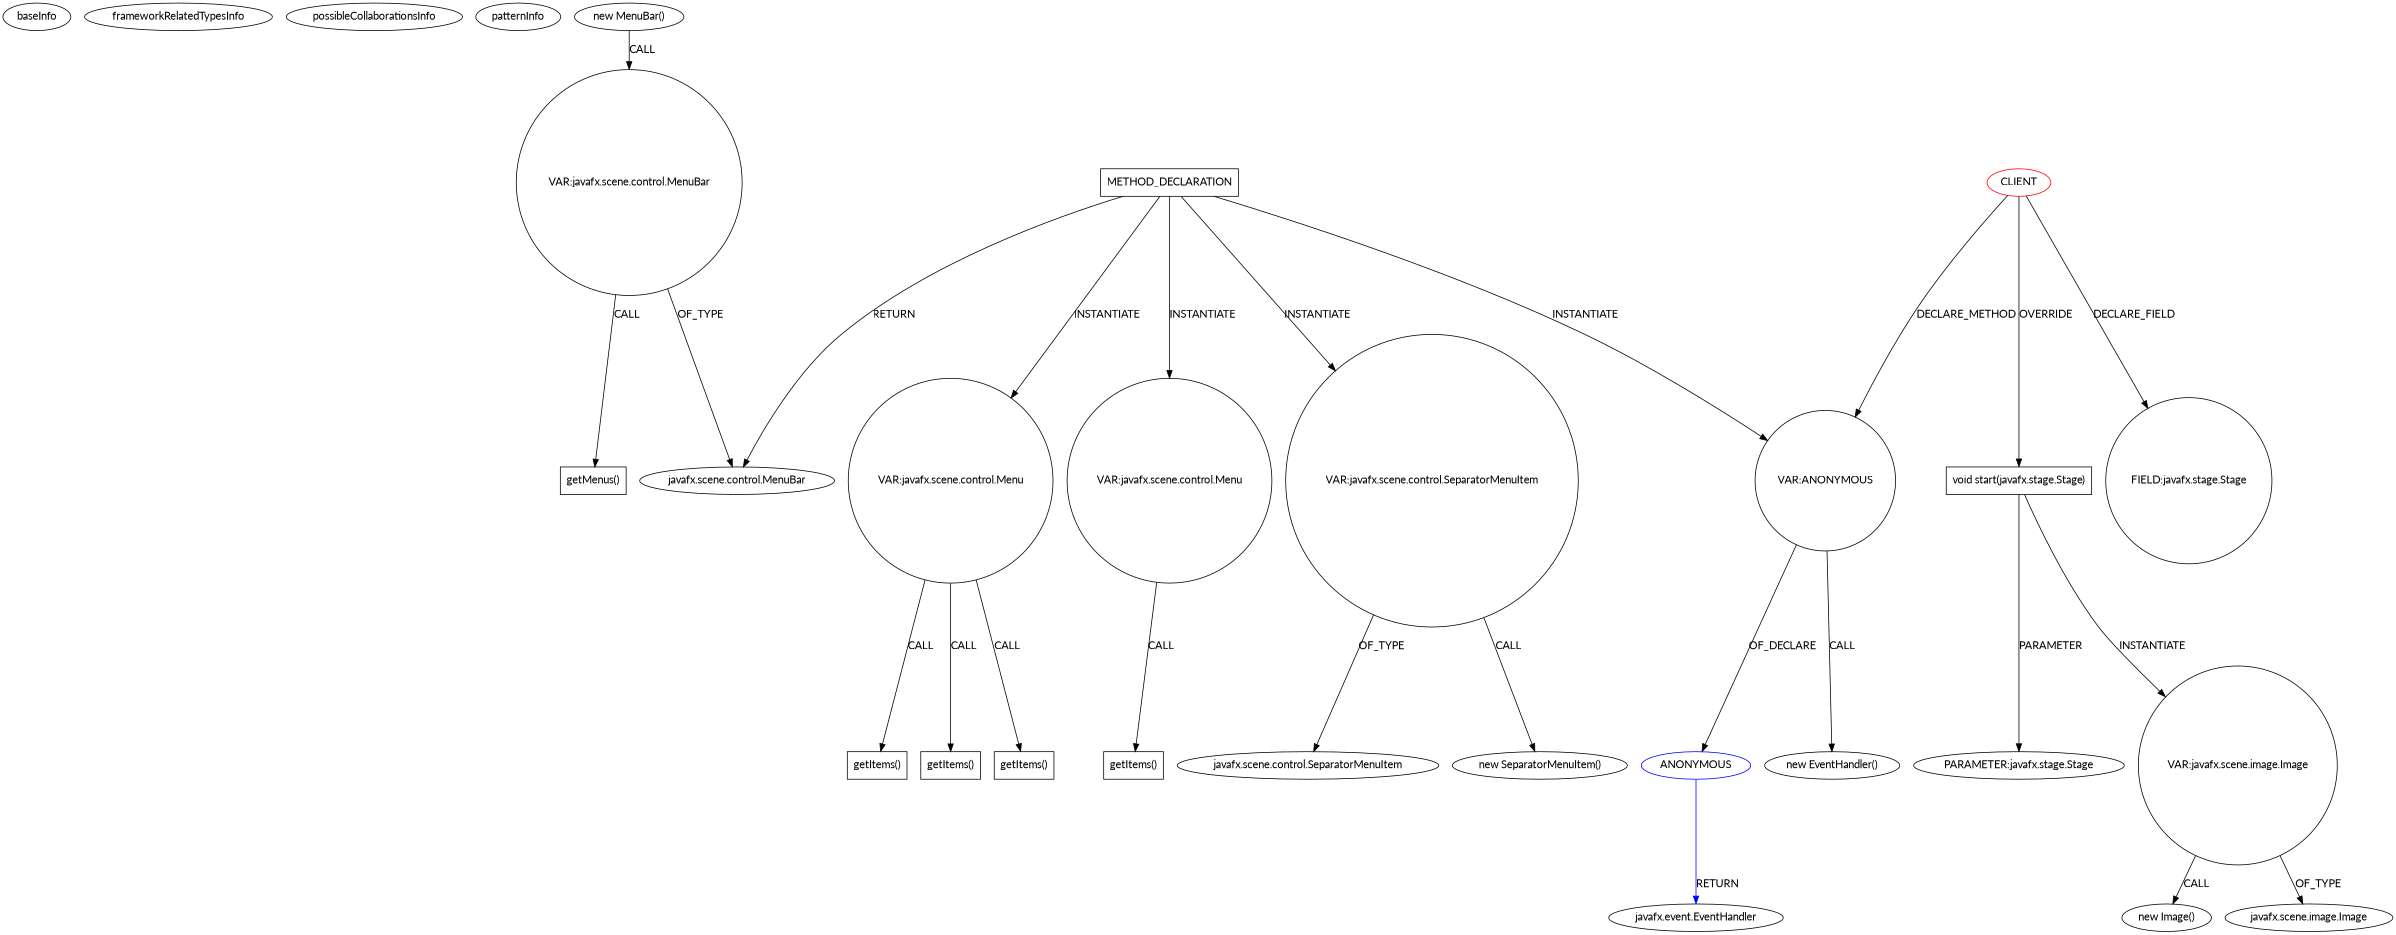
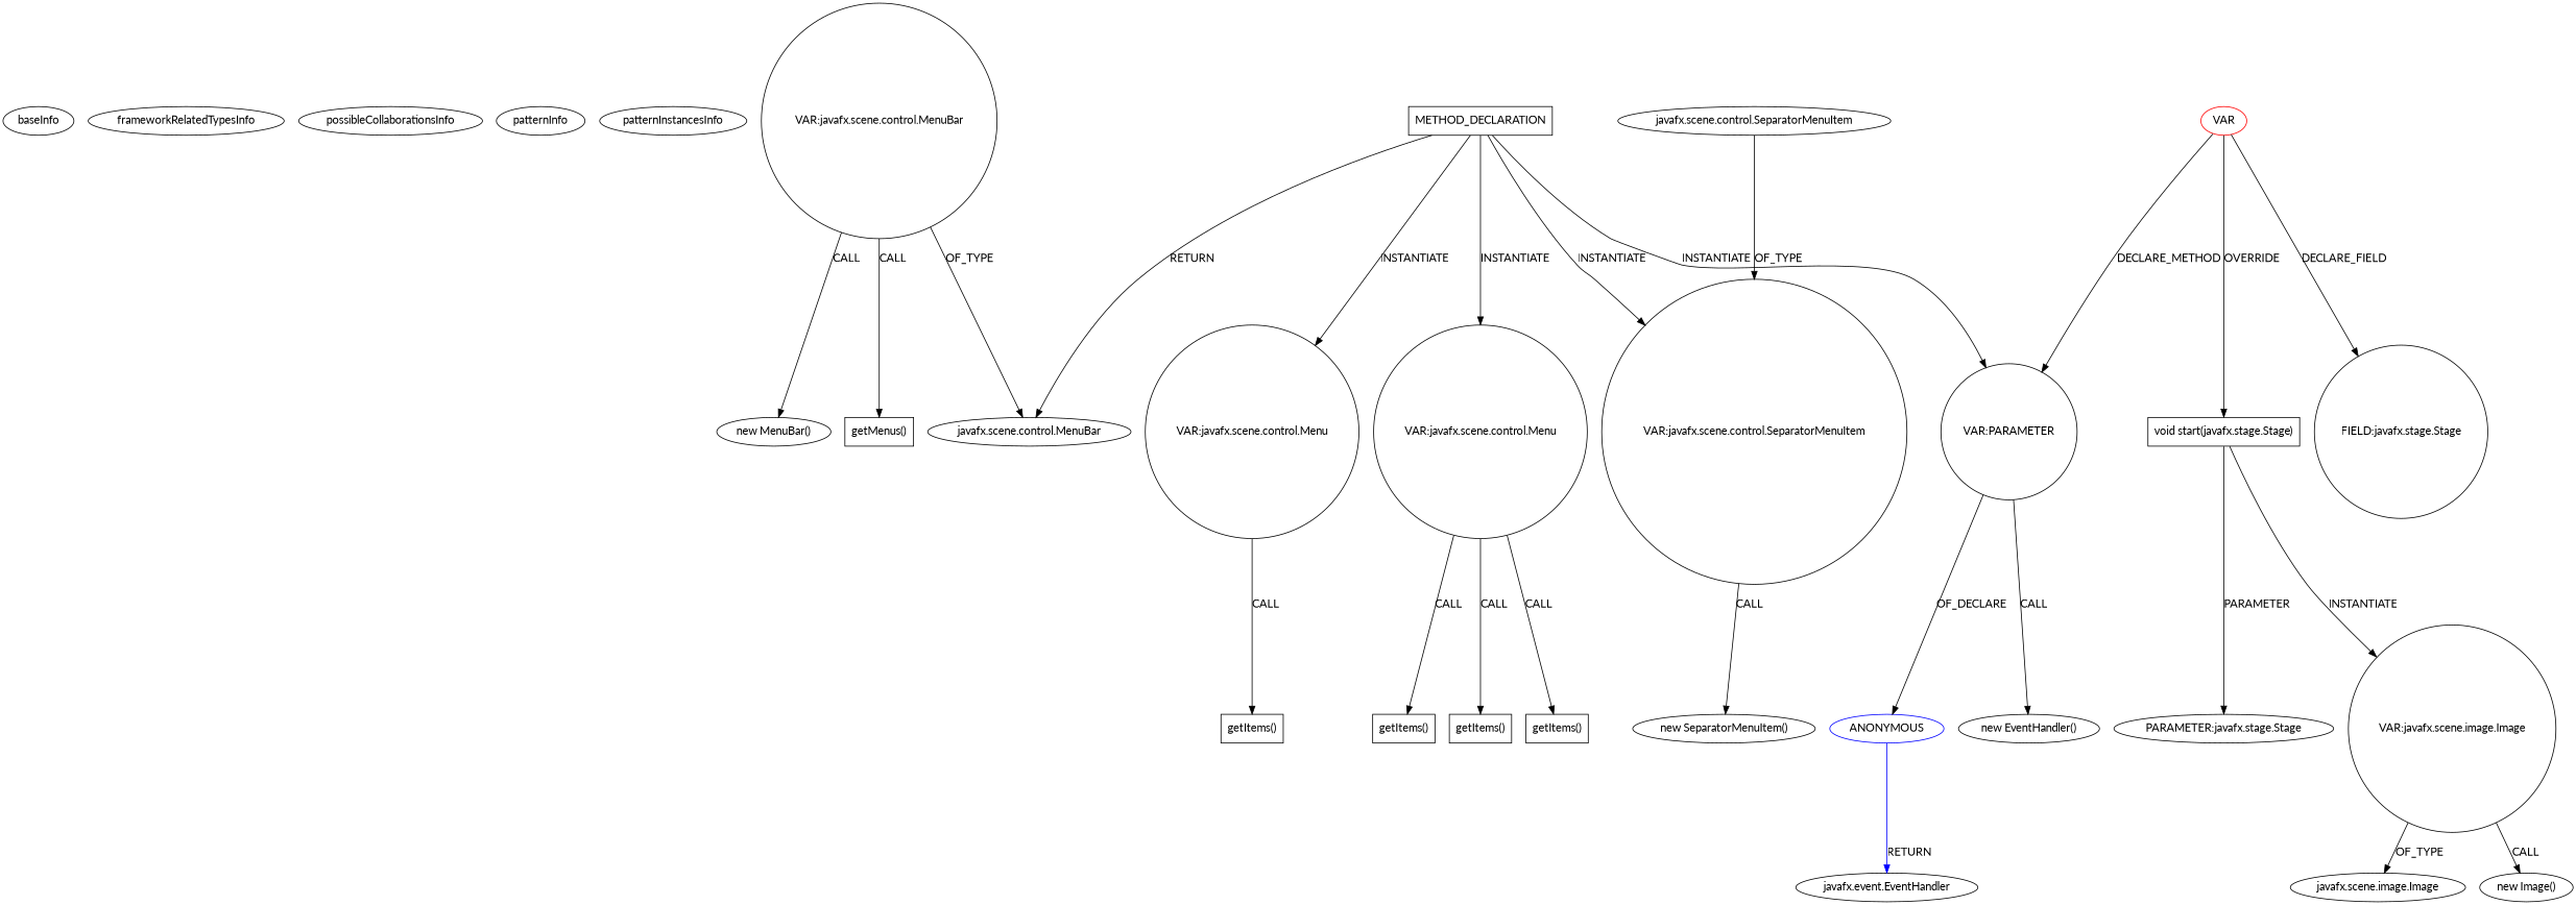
  digraph {
    fontname=Lato
    node [fontname=Lato isFrameworkType=false vertexType=VARIABLE_EXPRESION]
    edge [fontname=Lato]
    baseInfo [category=pattern graphId=4176 isAnonymous=false possibleRelation=false isFrameworkType="" vertexType=""]
    frameworkRelatedTypesInfo [isFrameworkType="" vertexType=""]
    possibleCollaborationsInfo [isFrameworkType="" vertexType=""]
    patternInfo [frequency=2.0 patternRootClient=0 isFrameworkType="" vertexType=""]
+   patternInstancesInfo [0="pedrodonte-genjeefx~/pedrodonte-genjeefx/genjeefx-master/GenJeeFx/src/main/java/generar/AplicacionPrincipal.java~AplicacionPrincipal~3838" 1="Zulukas-IJA~/Zulukas-IJA/IJA-master/src/InsightJournalApplication/GUI.java~GUI~1631" isFrameworkType="" vertexType=""]
    n6 [label="javafx.scene.control.SeparatorMenuItem" vertexType=FRAMEWORK_CLASS_TYPE]
    n7 [label="VAR:javafx.scene.control.SeparatorMenuItem" shape=circle]
    n8 [label="new SeparatorMenuItem()" vertexType=CONSTRUCTOR_CALL]
    n9 [label=METHOD_DECLARATION shape=box vertexType=CLIENT_METHOD_DECLARATION]
    n10 [label="javafx.scene.control.MenuBar" vertexType=FRAMEWORK_CLASS_TYPE]
-   n11 [label="VAR:ANONYMOUS" shape=circle]
+   n11 [label="VAR:PARAMETER" shape=circle]
    n12 [label="VAR:javafx.scene.control.Menu" shape=circle]
    n13 [label="VAR:javafx.scene.control.Menu" shape=circle]
    n14 [label="VAR:javafx.scene.control.MenuBar" shape=circle]
    n15 [label="getMenus()" shape=box vertexType=INSIDE_CALL]
    n16 [label="new MenuBar()" vertexType=CONSTRUCTOR_CALL]
    n17 [color=blue label=ANONYMOUS vertexType=REFERENCE_ANONYMOUS_DECLARATION]
    n18 [label="new EventHandler()" vertexType=CONSTRUCTOR_CALL]
    n19 [label="getItems()" shape=box vertexType=INSIDE_CALL]
    n20 [label="getItems()" shape=box vertexType=INSIDE_CALL]
    n21 [label="getItems()" shape=box vertexType=INSIDE_CALL]
    n22 [label="getItems()" shape=box vertexType=INSIDE_CALL]
-   n23 [color=red label=CLIENT vertexType=ROOT_CLIENT_CLASS_DECLARATION]
+   n23 [color=red label=VAR vertexType=ROOT_CLIENT_CLASS_DECLARATION]
    n24 [label="void start(javafx.stage.Stage)" shape=box vertexType=OVERRIDING_METHOD_DECLARATION]
    n25 [label="FIELD:javafx.stage.Stage" shape=circle vertexType=FIELD_DECLARATION]
    n26 [label="PARAMETER:javafx.stage.Stage" vertexType=PARAMETER_DECLARATION]
    n27 [label="VAR:javafx.scene.image.Image" shape=circle]
    n28 [label="javafx.scene.image.Image" vertexType=FRAMEWORK_CLASS_TYPE]
    n29 [label="new Image()" vertexType=CONSTRUCTOR_CALL]
    n30 [label="javafx.event.EventHandler" vertexType=FRAMEWORK_INTERFACE_TYPE]
-   n7 -> n6 [label=OF_TYPE]
+   n6 -> n7 [label=OF_TYPE]
    n7 -> n8 [label=CALL]
    n9 -> n7 [label=INSTANTIATE]
    n9 -> n10 [label=RETURN]
    n9 -> n11 [label=INSTANTIATE]
    n9 -> n12 [label=INSTANTIATE]
    n9 -> n13 [label=INSTANTIATE]
    n11 -> n17 [label=OF_DECLARE]
    n11 -> n18 [label=CALL]
    n12 -> n19 [label=CALL]
    n12 -> n20 [label=CALL]
    n12 -> n21 [label=CALL]
    n13 -> n22 [label=CALL]
    n14 -> n10 [label=OF_TYPE]
    n14 -> n15 [label=CALL]
-   n16 -> n14 [label=CALL]
+   n14 -> n16 [label=CALL]
    n17 -> n30 [color=blue label=RETURN]
    n23 -> n11 [label=DECLARE_METHOD]
    n23 -> n24 [label=OVERRIDE]
    n23 -> n25 [label=DECLARE_FIELD]
    n24 -> n26 [label=PARAMETER]
    n24 -> n27 [label=INSTANTIATE]
    n27 -> n28 [label=OF_TYPE]
    n27 -> n29 [label=CALL]
  }
